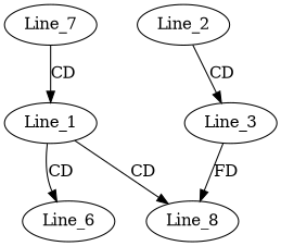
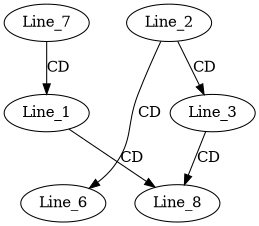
  digraph {
    n1 [label=Line_7]
    Line_1
    Line_8
    Line_2
    Line_3
    Line_6
    n1 -> Line_1 [label=CD]
    Line_1 -> Line_8 [label=CD]
    Line_2 -> Line_3 [label=CD]
-   Line_1 -> Line_6 [label=CD]
-   Line_3 -> Line_8 [label=FD]
+   Line_2 -> Line_6 [label=CD]
+   Line_3 -> Line_8 [label=CD]
  }
